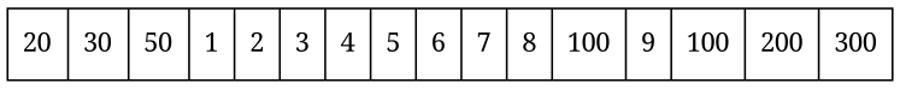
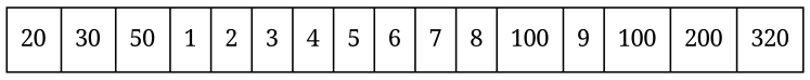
  digraph {
    rankdir=LR
    fontname="Noto Serif"
-   n1 [label="{ 20|30|50|1|2|3|4|5|6|7|8|100|9|100|200|300}" shape=record fontname="Noto Serif"]
+   n1 [label="{ 20|30|50|1|2|3|4|5|6|7|8|100|9|100|200|320}" shape=record fontname="Noto Serif"]
  }
